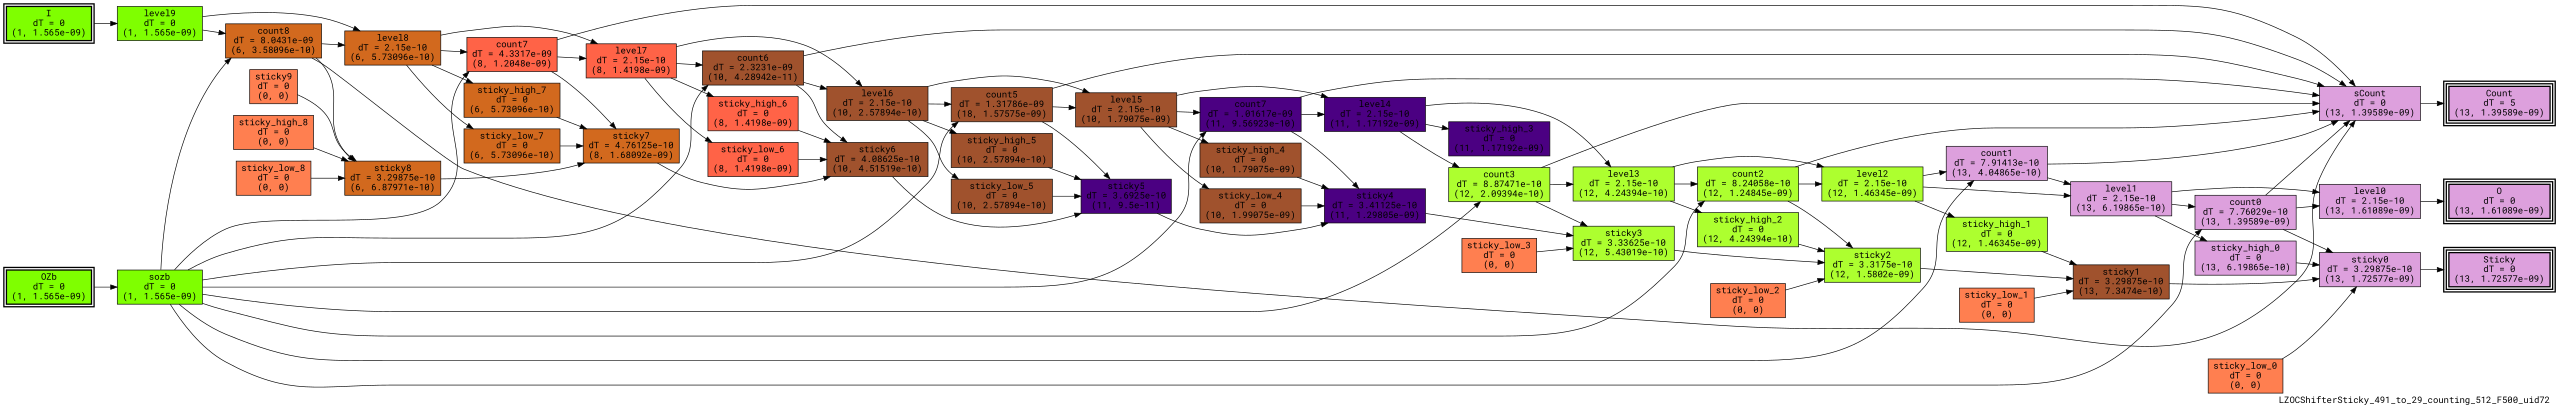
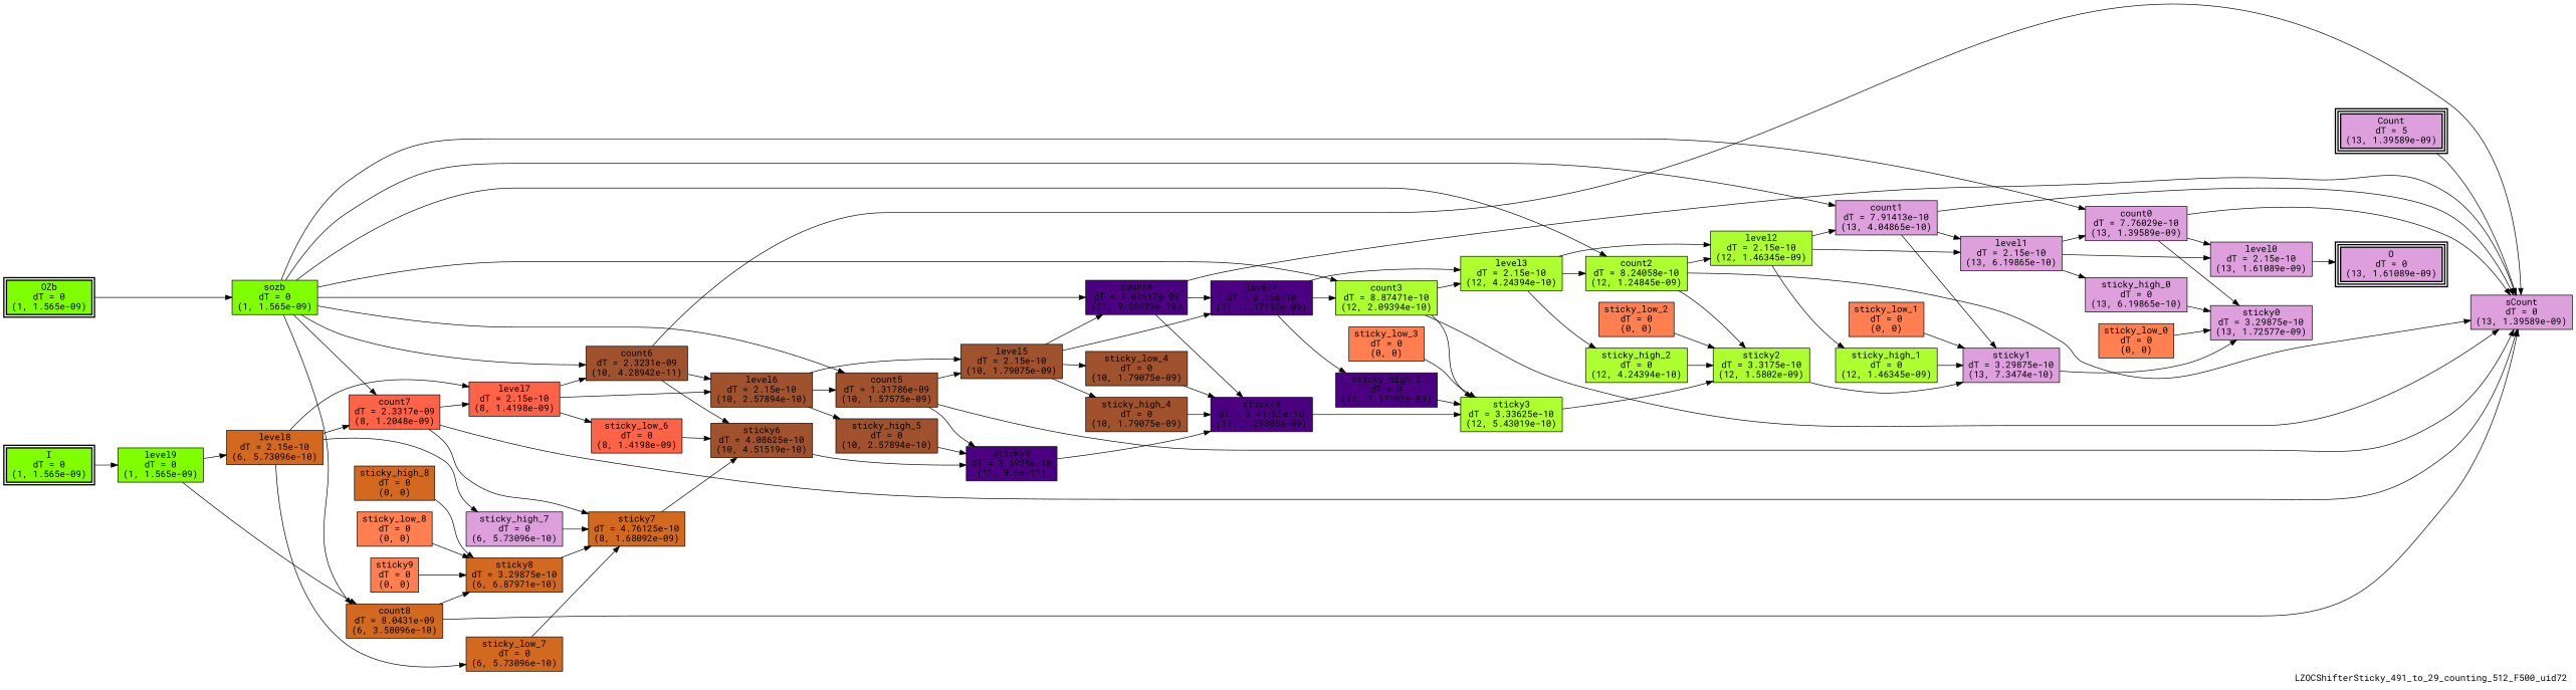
  digraph {
    fontname="Roboto Mono"
    label=LZOCShifterSticky_491_to_29_counting_512_F500_uid72
    labeljust=right
    labelloc=bottom
    nodesep=0.25
    rankdir=LR
    ranksep=0.5
    node [color=black fillcolor=plum fontname="Roboto Mono" peripheries=1 shape=box style=filled]
    edge [arrowhead=normal arrowsize=1.0 arrowtail=normal color=black dir=forward fontname="Roboto Mono"]
    n1 [fillcolor=chartreuse label="I\ndT = 0\n(1, 1.565e-09)" peripheries=2 style="bold, filled"]
    n2 [fillcolor=chartreuse label="OZb\ndT = 0\n(1, 1.565e-09)" peripheries=2 style="bold, filled"]
    n3 [label="Count\ndT = 5\n(13, 1.39589e-09)" peripheries=3 style="bold, filled"]
    n4 [label="O\ndT = 0\n(13, 1.61089e-09)" peripheries=3 style="bold, filled"]
-   n5 [label="Sticky\ndT = 0\n(13, 1.72577e-09)" peripheries=3 style="bold, filled"]
    n6 [fillcolor=chartreuse label="level9\ndT = 0\n(1, 1.565e-09)"]
    n7 [fillcolor=chartreuse label="sozb\ndT = 0\n(1, 1.565e-09)"]
    n8 [fillcolor=chocolate label="count8\ndT = 8.0431e-09\n(6, 3.58096e-10)"]
    n9 [fillcolor=chocolate label="level8\ndT = 2.15e-10\n(6, 5.73096e-10)"]
-   n10 [fillcolor=tomato label="count7\ndT = 4.3317e-09\n(8, 1.2048e-09)"]
+   n10 [fillcolor=tomato label="count7\ndT = 2.3317e-09\n(8, 1.2048e-09)"]
    n11 [fillcolor=sienna label="count6\ndT = 2.3231e-09\n(10, 4.28942e-11)"]
-   n12 [fillcolor=sienna label="count5\ndT = 1.31786e-09\n(18, 1.57575e-09)"]
-   n13 [fillcolor=indigo label="count7\ndT = 1.01617e-09\n(11, 9.56923e-10)"]
+   n12 [fillcolor=sienna label="count5\ndT = 1.31786e-09\n(10, 1.57575e-09)"]
+   n13 [fillcolor=indigo label="count4\ndT = 1.01617e-09\n(11, 9.56923e-10)"]
    n14 [fillcolor=greenyellow label="count3\ndT = 8.87471e-10\n(12, 2.09394e-10)"]
    n15 [fillcolor=greenyellow label="count2\ndT = 8.24058e-10\n(12, 1.24845e-09)"]
    n16 [label="count1\ndT = 7.91413e-10\n(13, 4.04865e-10)"]
    n17 [label="count0\ndT = 7.76029e-10\n(13, 1.39589e-09)"]
    n18 [fillcolor=chocolate label="sticky8\ndT = 3.29875e-10\n(6, 6.87971e-10)"]
    n19 [label="sCount\ndT = 0\n(13, 1.39589e-09)"]
    n20 [fillcolor=tomato label="level7\ndT = 2.15e-10\n(8, 1.4198e-09)"]
-   n21 [fillcolor=chocolate label="sticky_high_7\ndT = 0\n(6, 5.73096e-10)"]
+   n21 [label="sticky_high_7\ndT = 0\n(6, 5.73096e-10)"]
    n22 [fillcolor=chocolate label="sticky_low_7\ndT = 0\n(6, 5.73096e-10)"]
    n23 [fillcolor=chocolate label="sticky7\ndT = 4.76125e-10\n(8, 1.68092e-09)"]
    n24 [fillcolor=sienna label="level6\ndT = 2.15e-10\n(10, 2.57894e-10)"]
    n25 [fillcolor=sienna label="sticky6\ndT = 4.08625e-10\n(10, 4.51519e-10)"]
    n26 [fillcolor=sienna label="level5\ndT = 2.15e-10\n(10, 1.79075e-09)"]
    n27 [fillcolor=indigo label="sticky5\ndT = 3.6925e-10\n(11, 9.5e-11)"]
    n28 [fillcolor=indigo label="level4\ndT = 2.15e-10\n(11, 1.17192e-09)"]
    n29 [fillcolor=indigo label="sticky4\ndT = 3.41125e-10\n(11, 1.29805e-09)"]
    n30 [fillcolor=greenyellow label="level3\ndT = 2.15e-10\n(12, 4.24394e-10)"]
    n31 [fillcolor=greenyellow label="sticky3\ndT = 3.33625e-10\n(12, 5.43019e-10)"]
    n32 [fillcolor=greenyellow label="level2\ndT = 2.15e-10\n(12, 1.46345e-09)"]
    n33 [fillcolor=greenyellow label="sticky2\ndT = 3.3175e-10\n(12, 1.5802e-09)"]
    n34 [label="level1\ndT = 2.15e-10\n(13, 6.19865e-10)"]
-   n35 [fillcolor=sienna label="sticky1\ndT = 3.29875e-10\n(13, 7.3474e-10)"]
+   n35 [label="sticky1\ndT = 3.29875e-10\n(13, 7.3474e-10)"]
    n36 [label="level0\ndT = 2.15e-10\n(13, 1.61089e-09)"]
    n37 [label="sticky0\ndT = 3.29875e-10\n(13, 1.72577e-09)"]
    n38 [fillcolor=coral label="sticky9\ndT = 0\n(0, 0)"]
-   n39 [fillcolor=tomato label="sticky_high_6\ndT = 0\n(8, 1.4198e-09)"]
    n40 [fillcolor=tomato label="sticky_low_6\ndT = 0\n(8, 1.4198e-09)"]
-   n41 [fillcolor=coral label="sticky_high_8\ndT = 0\n(0, 0)"]
+   n41 [fillcolor=chocolate label="sticky_high_8\ndT = 0\n(0, 0)"]
    n42 [fillcolor=coral label="sticky_low_8\ndT = 0\n(0, 0)"]
    n43 [fillcolor=sienna label="sticky_high_5\ndT = 0\n(10, 2.57894e-10)"]
-   n44 [fillcolor=sienna label="sticky_low_5\ndT = 0\n(10, 2.57894e-10)"]
    n45 [fillcolor=sienna label="sticky_high_4\ndT = 0\n(10, 1.79075e-09)"]
-   n46 [fillcolor=sienna label="sticky_low_4\ndT = 0\n(10, 1.99075e-09)"]
+   n46 [fillcolor=sienna label="sticky_low_4\ndT = 0\n(10, 1.79075e-09)"]
    n47 [fillcolor=indigo label="sticky_high_3\ndT = 0\n(11, 1.17192e-09)"]
    n48 [fillcolor=greenyellow label="sticky_high_2\ndT = 0\n(12, 4.24394e-10)"]
    n49 [fillcolor=greenyellow label="sticky_high_1\ndT = 0\n(12, 1.46345e-09)"]
    n50 [fillcolor=coral label="sticky_low_3\ndT = 0\n(0, 0)"]
    n51 [label="sticky_high_0\ndT = 0\n(13, 6.19865e-10)"]
    n52 [fillcolor=coral label="sticky_low_2\ndT = 0\n(0, 0)"]
    n53 [fillcolor=coral label="sticky_low_1\ndT = 0\n(0, 0)"]
    n54 [fillcolor=coral label="sticky_low_0\ndT = 0\n(0, 0)"]
    subgraph sub_1 {
      rank=same
      n1
      n2
    }
    subgraph sub_2 {
      rank=same
      n3
      n4
-     n5
    }
    n1 -> n6
    n2 -> n7
    n6 -> n8
    n6 -> n9
    n7 -> n8
    n7 -> n10
    n7 -> n11
    n7 -> n12
    n7 -> n13
    n7 -> n14
    n7 -> n15
    n7 -> n16
    n7 -> n17
-   n8 -> n9
    n8 -> n18
    n8 -> n19
    n9 -> n10
    n9 -> n20
    n9 -> n21
    n9 -> n22
    n10 -> n19
    n10 -> n20
    n10 -> n23
    n11 -> n19
    n11 -> n24
    n11 -> n25
    n12 -> n19
    n12 -> n26
    n12 -> n27
    n13 -> n19
    n13 -> n28
    n13 -> n29
    n14 -> n19
    n14 -> n30
    n14 -> n31
    n15 -> n19
    n15 -> n32
    n15 -> n33
    n16 -> n19
    n16 -> n34
+   n16 -> n35
    n17 -> n19
    n17 -> n36
    n17 -> n37
    n18 -> n23
-   n19 -> n3
+   n3 -> n19
    n20 -> n11
    n20 -> n24
-   n20 -> n39
    n20 -> n40
    n21 -> n23
    n22 -> n23
    n23 -> n25
    n24 -> n12
    n24 -> n26
    n24 -> n43
-   n24 -> n44
    n25 -> n27
    n26 -> n13
    n26 -> n28
    n26 -> n45
    n26 -> n46
    n27 -> n29
    n28 -> n14
    n28 -> n30
    n28 -> n47
    n29 -> n31
    n30 -> n15
    n30 -> n32
    n30 -> n48
    n31 -> n33
    n32 -> n16
    n32 -> n34
    n32 -> n49
    n33 -> n35
    n34 -> n17
    n34 -> n36
    n34 -> n51
    n35 -> n37
    n36 -> n4
-   n37 -> n5
    n38 -> n18
-   n39 -> n25
    n40 -> n25
    n41 -> n18
    n42 -> n18
    n43 -> n27
-   n44 -> n27
    n45 -> n29
    n46 -> n29
+   n47 -> n31
    n48 -> n33
    n49 -> n35
    n50 -> n31
    n51 -> n37
    n52 -> n33
    n53 -> n35
    n54 -> n37
  }
